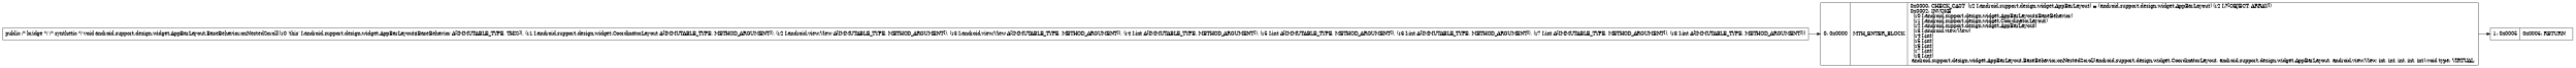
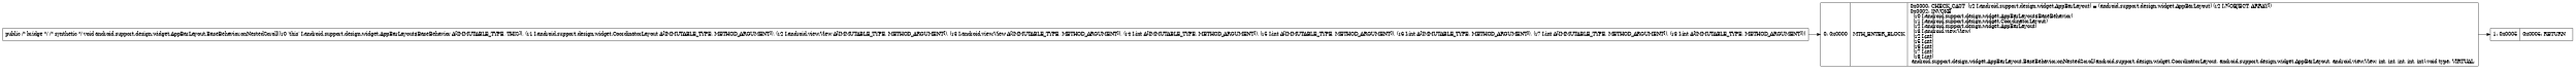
  digraph {
    rankdir=LR
    node [shape=record]
-   n1 [label="{0\:\ 0x0000|MTH_ENTER_BLOCK\l|0x0000: CHECK_CAST  (r2 I:android.support.design.widget.AppBarLayout) = (android.support.design.widget.AppBarLayout) (r2 I:?[OBJECT, ARRAY]) \l0x0002: INVOKE  \l  (r0 I:android.support.design.widget.AppBarLayout$BaseBehavior)\l  (r1 I:android.support.design.widget.CoordinatorLayout)\l  (r2 I:android.support.design.widget.AppBarLayout)\l  (r3 I:android.view.View)\l  (r4 I:int)\l  (r5 I:int)\l  (r6 I:int)\l  (r7 I:int)\l  (r8 I:int)\l android.support.design.widget.AppBarLayout.BaseBehavior.onNestedScroll(android.support.design.widget.CoordinatorLayout, android.support.design.widget.AppBarLayout, android.view.View, int, int, int, int, int):void type: VIRTUAL \l}"]
+   n1 [label="{0\:\ 0x0000|MTH_ENTER_BLOCK\l|0x0000: CHECK_CAST  (r2 I:android.support.design.widget.AppBarLayout) = (android.support.design.widget.AppBarLayout) (r2 I:?[OBJECT, ARRAY]) \l0x0002: INVOKE  \l  (r0 I:android.support.design.widget.AppBarLayout$BaseBehavior)\l  (r1 I:android.support.design.widget.CoordinatorLayout)\l  (r2 I:android.support.design.widget.AppBarLayout)\l  (r3 I:android.view.View)\l  (r2 I:int)\l  (r5 I:int)\l  (r6 I:int)\l  (r7 I:int)\l  (r8 I:int)\l android.support.design.widget.AppBarLayout.BaseBehavior.onNestedScroll(android.support.design.widget.CoordinatorLayout, android.support.design.widget.AppBarLayout, android.view.View, int, int, int, int, int):void type: VIRTUAL \l}"]
    n2 [label="{1\:\ 0x0005|0x0005: RETURN   \l}"]
    n3 [label="{public \/* bridge *\/ \/* synthetic *\/ void android.support.design.widget.AppBarLayout.BaseBehavior.onNestedScroll((r0 'this' I:android.support.design.widget.AppBarLayout$BaseBehavior A[IMMUTABLE_TYPE, THIS]), (r1 I:android.support.design.widget.CoordinatorLayout A[IMMUTABLE_TYPE, METHOD_ARGUMENT]), (r2 I:android.view.View A[IMMUTABLE_TYPE, METHOD_ARGUMENT]), (r3 I:android.view.View A[IMMUTABLE_TYPE, METHOD_ARGUMENT]), (r4 I:int A[IMMUTABLE_TYPE, METHOD_ARGUMENT]), (r5 I:int A[IMMUTABLE_TYPE, METHOD_ARGUMENT]), (r6 I:int A[IMMUTABLE_TYPE, METHOD_ARGUMENT]), (r7 I:int A[IMMUTABLE_TYPE, METHOD_ARGUMENT]), (r8 I:int A[IMMUTABLE_TYPE, METHOD_ARGUMENT])) }"]
    n1 -> n2
    n3 -> n1
  }
